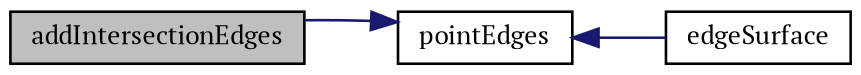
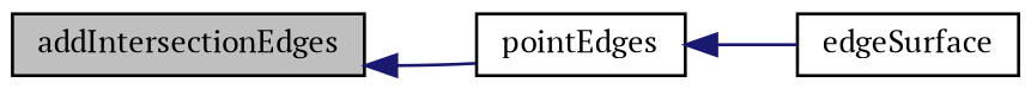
  digraph {
    fontname="PT Serif"
    rankdir=LR
    node [color=black fontname="PT Serif" fontsize=10 shape=record]
    edge [color=midnightblue dir=back fontname="PT Serif" fontsize=10 labelfontname=FreeSans labelfontsize=10 style=solid]
    n1 [fillcolor=grey75 fontcolor=black height=0.2 label=addIntersectionEdges style=filled width=0.4]
    n2 [height=0.2 label=pointEdges width=0.4]
    n3 [height=0.2 label=edgeSurface width=0.4]
-   n2 -> n1
+   n1 -> n2
    n2 -> n3
  }
